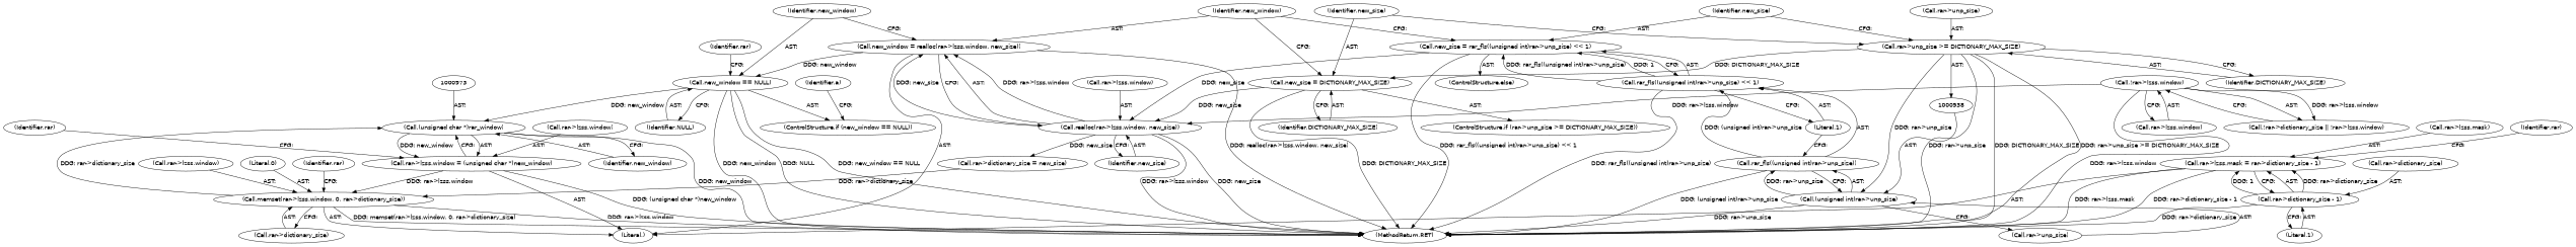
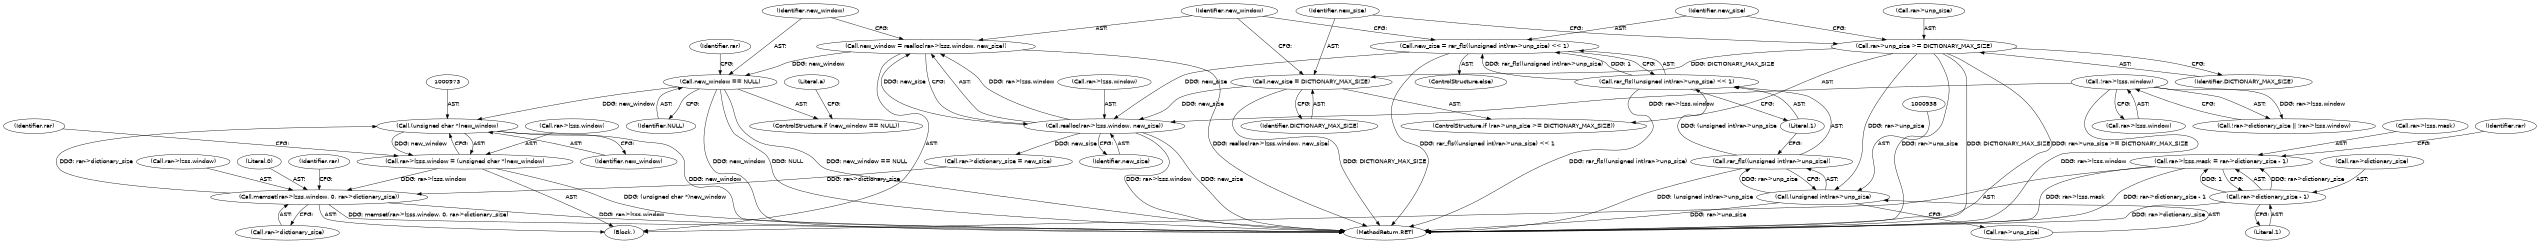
  digraph {
    fontname="DejaVu Sans"
    node [fontname="DejaVu Sans"]
    edge [fontname="DejaVu Sans"]
-   n1 [label="(Call,(unsigned char *)rar_window)"]
+   n1 [label="(Call,(unsigned char *)new_window)"]
    n2 [label="(Call,rar->lzss.window = (unsigned char *)new_window)"]
    n3 [label="(MethodReturn,RET)"]
    n4 [label="(Identifier,new_window)"]
-   n5 [label="(Literal,)"]
+   n5 [label="(Block,)"]
    n6 [label="(Call,memset(rar->lzss.window, 0, rar->dictionary_size))"]
    n7 [label="(Call,new_window == NULL)"]
    n8 [label="(ControlStructure,if (new_window == NULL))"]
    n9 [label="(Identifier,NULL)"]
    n10 [label="(Call,new_window = realloc(rar->lzss.window, new_size))"]
    n11 [label="(Call,realloc(rar->lzss.window, new_size))"]
    n12 [label="(Identifier,new_size)"]
    n13 [label="(Call,rar->dictionary_size = new_size)"]
    n14 [label="(Call,!rar->lzss.window)"]
    n15 [label="(Call,rar->lzss.window)"]
    n16 [label="(Call,!rar->dictionary_size || !rar->lzss.window)"]
    n17 [label="(Call,new_size = rar_fls((unsigned int)rar->unp_size) << 1)"]
    n18 [label="(Call,rar_fls((unsigned int)rar->unp_size) << 1)"]
    n19 [label="(ControlStructure,else)"]
    n20 [label="(Literal,1)"]
    n21 [label="(Call,rar_fls((unsigned int)rar->unp_size))"]
    n22 [label="(Call,(unsigned int)rar->unp_size)"]
    n23 [label="(Call,rar->unp_size)"]
    n24 [label="(Call,rar->unp_size >= DICTIONARY_MAX_SIZE)"]
    n25 [label="(Call,new_size = DICTIONARY_MAX_SIZE)"]
    n26 [label="(Identifier,DICTIONARY_MAX_SIZE)"]
    n27 [label="(ControlStructure,if (rar->unp_size >= DICTIONARY_MAX_SIZE))"]
    n28 [label="(Identifier,DICTIONARY_MAX_SIZE)"]
    n29 [label="(Call,rar->dictionary_size)"]
    n30 [label="(Call,rar->dictionary_size - 1)"]
    n31 [label="(Call,rar->lzss.mask = rar->dictionary_size - 1)"]
    n32 [label="(Literal,1)"]
    n33 [label="(Call,rar->lzss.window)"]
    n34 [label="(Call,rar->lzss.window)"]
    n35 [label="(Identifier,rar)"]
-   n36 [label="(Identifier,a)"]
+   n36 [label="(Literal,a)"]
    n37 [label="(Identifier,new_window)"]
    n38 [label="(Call,rar->lzss.mask)"]
    n39 [label="(Literal,0)"]
    n40 [label="(Identifier,rar)"]
    n41 [label="(Call,rar->unp_size)"]
    n42 [label="(Identifier,rar)"]
    n43 [label="(Identifier,new_size)"]
    n44 [label="(Call,rar->lzss.window)"]
    n45 [label="(Identifier,new_window)"]
    n46 [label="(Call,rar->dictionary_size)"]
    n47 [label="(Identifier,new_size)"]
    n48 [label="(Identifier,rar)"]
    1000973
    1000938
    n1 -> n2 [label="AST: "]
    n1 -> n2 [label="DDG: new_window"]
    n1 -> n3 [label="DDG: new_window"]
    n1 -> n4 [label="CFG: "]
    n2 -> n1 [label="CFG: "]
    n2 -> n3 [label="DDG: (unsigned char *)new_window"]
    n2 -> n5 [label="AST: "]
    n2 -> n6 [label="DDG: rar->lzss.window"]
    n4 -> n1 [label="AST: "]
    n6 -> n1 [label="DDG: rar->dictionary_size"]
    n6 -> n3 [label="DDG: rar->lzss.window"]
    n6 -> n3 [label="DDG: memset(rar->lzss.window, 0, rar->dictionary_size)"]
    n6 -> n5 [label="AST: "]
    n6 -> n29 [label="CFG: "]
    n7 -> n1 [label="DDG: new_window"]
    n7 -> n3 [label="DDG: new_window == NULL"]
    n7 -> n3 [label="DDG: new_window"]
    n7 -> n3 [label="DDG: NULL"]
    n7 -> n8 [label="AST: "]
    n7 -> n9 [label="CFG: "]
    n9 -> n7 [label="AST: "]
    n10 -> n3 [label="DDG: realloc(rar->lzss.window, new_size)"]
    n10 -> n5 [label="AST: "]
    n10 -> n7 [label="DDG: new_window"]
    n10 -> n11 [label="CFG: "]
    n11 -> n3 [label="DDG: rar->lzss.window"]
    n11 -> n3 [label="DDG: new_size"]
    n11 -> n10 [label="AST: "]
    n11 -> n10 [label="DDG: rar->lzss.window"]
    n11 -> n10 [label="DDG: new_size"]
    n11 -> n12 [label="CFG: "]
    n11 -> n13 [label="DDG: new_size"]
    n12 -> n11 [label="AST: "]
    n13 -> n6 [label="DDG: rar->dictionary_size"]
    n14 -> n3 [label="DDG: rar->lzss.window"]
    n14 -> n11 [label="DDG: rar->lzss.window"]
    n14 -> n15 [label="CFG: "]
    n14 -> n16 [label="AST: "]
    n14 -> n16 [label="DDG: rar->lzss.window"]
    n15 -> n14 [label="AST: "]
    n16 -> n14 [label="CFG: "]
    n17 -> n3 [label="DDG: rar_fls((unsigned int)rar->unp_size) << 1"]
    n17 -> n11 [label="DDG: new_size"]
    n17 -> n18 [label="CFG: "]
    n17 -> n19 [label="AST: "]
    n18 -> n3 [label="DDG: rar_fls((unsigned int)rar->unp_size)"]
    n18 -> n17 [label="AST: "]
    n18 -> n17 [label="DDG: rar_fls((unsigned int)rar->unp_size)"]
    n18 -> n17 [label="DDG: 1"]
    n18 -> n20 [label="CFG: "]
    n20 -> n18 [label="AST: "]
    n20 -> n21 [label="CFG: "]
    n21 -> n3 [label="DDG: (unsigned int)rar->unp_size"]
    n21 -> n18 [label="AST: "]
    n21 -> n18 [label="DDG: (unsigned int)rar->unp_size"]
    n21 -> n22 [label="CFG: "]
    n22 -> n3 [label="DDG: rar->unp_size"]
    n22 -> n21 [label="AST: "]
    n22 -> n21 [label="DDG: rar->unp_size"]
    n22 -> n23 [label="CFG: "]
    n23 -> n22 [label="AST: "]
    n24 -> n3 [label="DDG: rar->unp_size"]
    n24 -> n3 [label="DDG: DICTIONARY_MAX_SIZE"]
    n24 -> n3 [label="DDG: rar->unp_size >= DICTIONARY_MAX_SIZE"]
    n24 -> n22 [label="DDG: rar->unp_size"]
    n24 -> n25 [label="DDG: DICTIONARY_MAX_SIZE"]
    n24 -> n26 [label="CFG: "]
-   n24 -> 1000938 [label="AST: "]
+   n24 -> n27 [label="AST: "]
    n25 -> n3 [label="DDG: DICTIONARY_MAX_SIZE"]
    n25 -> n11 [label="DDG: new_size"]
    n25 -> n27 [label="AST: "]
    n25 -> n28 [label="CFG: "]
    n26 -> n24 [label="AST: "]
    n28 -> n25 [label="AST: "]
    n29 -> n6 [label="AST: "]
    n30 -> n3 [label="DDG: rar->dictionary_size"]
    n30 -> n31 [label="AST: "]
    n30 -> n31 [label="DDG: rar->dictionary_size"]
    n30 -> n31 [label="DDG: 1"]
    n30 -> n32 [label="CFG: "]
    n31 -> n3 [label="DDG: rar->dictionary_size - 1"]
    n31 -> n3 [label="DDG: rar->lzss.mask"]
    n31 -> n5 [label="AST: "]
    n31 -> n30 [label="CFG: "]
    n32 -> n30 [label="AST: "]
    n33 -> n11 [label="AST: "]
    n34 -> n6 [label="AST: "]
    n35 -> n2 [label="CFG: "]
    n36 -> n8 [label="CFG: "]
    n37 -> n10 [label="AST: "]
    n37 -> n17 [label="CFG: "]
    n37 -> n25 [label="CFG: "]
    n38 -> n31 [label="AST: "]
    n39 -> n6 [label="AST: "]
    n40 -> n7 [label="CFG: "]
    n41 -> n24 [label="AST: "]
    n42 -> n31 [label="CFG: "]
    n43 -> n17 [label="AST: "]
    n43 -> n24 [label="CFG: "]
    n44 -> n2 [label="AST: "]
    n45 -> n7 [label="AST: "]
    n45 -> n10 [label="CFG: "]
    n46 -> n30 [label="AST: "]
    n47 -> n24 [label="CFG: "]
    n47 -> n25 [label="AST: "]
    n48 -> n6 [label="CFG: "]
    1000973 -> n1 [label="AST: "]
    1000938 -> n22 [label="AST: "]
  }
